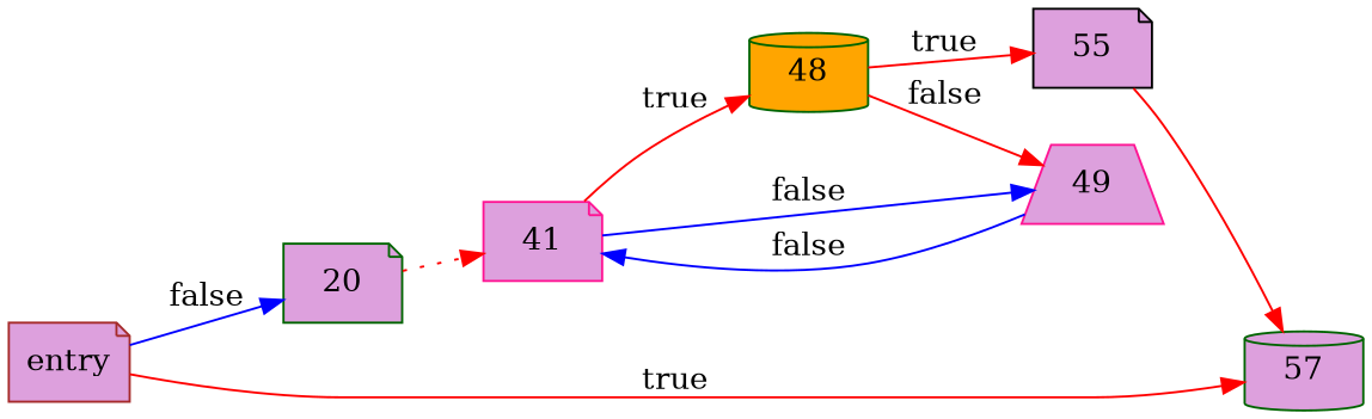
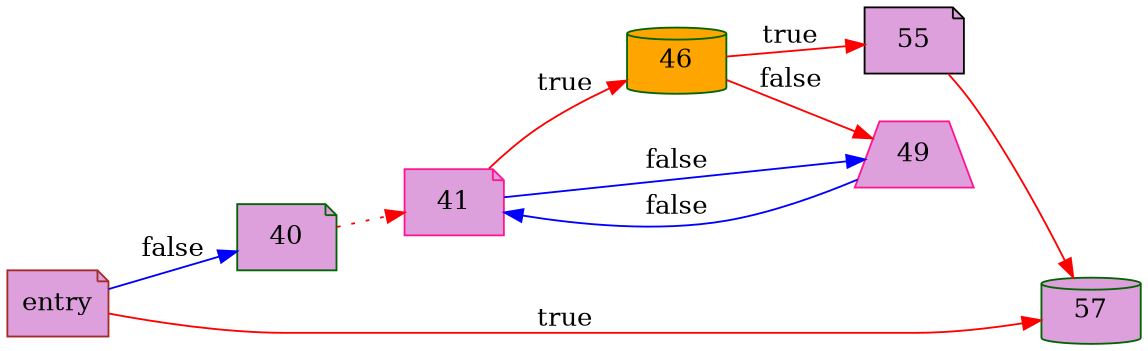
  digraph {
    rankdir=LR
    node [color=darkgreen fillcolor=plum shape=note style=filled]
    edge [color=red style=solid]
    n1 [color=brown label=entry]
-   40 [label=20]
+   40
    57 [shape=cylinder]
    41 [color=deeppink]
-   46 [fillcolor=orange shape=cylinder label=48]
+   46 [fillcolor=orange shape=cylinder]
    49 [color=deeppink shape=trapezium]
    55 [color=black]
    n1 -> 40 [color=blue label=false]
    n1 -> 57 [label=true]
    40 -> 41 [style=dotted]
    41 -> 46 [label=true]
    41 -> 49 [color=blue label=false]
    46 -> 49 [label=false]
    46 -> 55 [label=true]
    49 -> 41 [color=blue label=false]
    55 -> 57
  }
